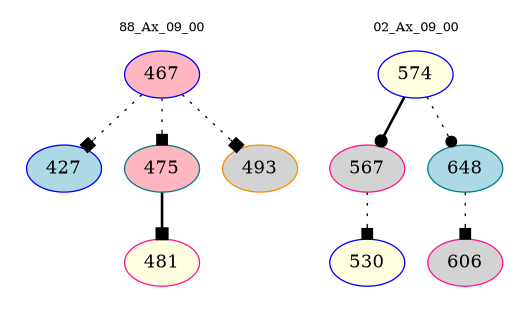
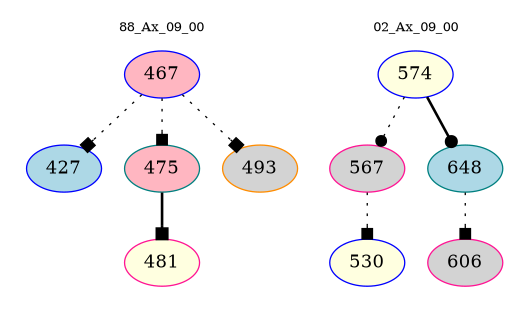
  digraph {
    node [color=blue fillcolor=lightgrey style=filled]
    edge [arrowhead=box color=black style=dotted]
    n1 [fillcolor=lightpink label=467]
    n2 [fillcolor=lightblue label=427]
    n3 [color=teal fillcolor=lightpink label=475]
    n4 [color=darkorange label=493]
    n5 [color=deeppink fillcolor=lightyellow label=481]
    n6 [fillcolor=lightyellow label=574]
    n7 [color=deeppink label=567]
    n8 [color=teal fillcolor=lightblue label=648]
    n9 [color=deeppink label=606]
    n10 [fillcolor=lightyellow label=530]
    subgraph cluster_1 {
      color=white
      fontsize=10
      label="88_Ax_09_00"
      n1
      n2
      n3
      n4
      n5
    }
    subgraph cluster_2 {
      color=white
      fontsize=10
      label="02_Ax_09_00"
      n6
      n7
      n8
      n9
      n10
    }
    n1 -> n2
    n1 -> n3
    n1 -> n4
    n3 -> n5 [style=bold]
-   n6 -> n7 [arrowhead=dot style=bold]
-   n6 -> n8 [arrowhead=dot]
+   n6 -> n7 [arrowhead=dot]
+   n6 -> n8 [arrowhead=dot style=bold]
    n7 -> n10
    n8 -> n9
  }
